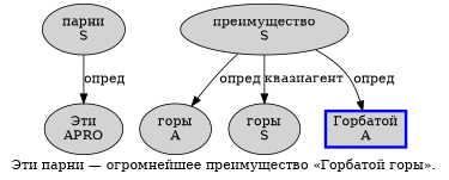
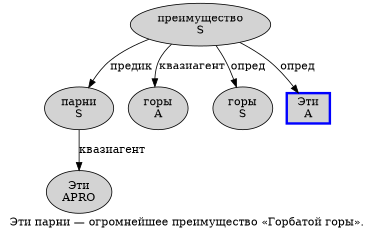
  digraph {
    label="Эти парни — огромнейшее преимущество «Горбатой горы»."
    node [fillcolor=lightgray penwidth=1 shape=ellipse style=filled]
    n1 [label="Эти\nAPRO"]
    n2 [label="парни\nS"]
    n3 [label="горы\nA"]
    n4 [label="преимущество\nS"]
    n5 [label="горы\nS"]
-   n6 [color=blue label="Горбатой\nA" penwidth=3 shape=box]
-   n2 -> n1 [label="опред"]
-   n4 -> n3 [label="опред"]
-   n4 -> n5 [label="квазиагент"]
+   n6 [color=blue label="Эти\nA" penwidth=3 shape=box]
+   n2 -> n1 [label="квазиагент"]
+   n4 -> n2 [label="предик"]
+   n4 -> n3 [label="квазиагент"]
+   n4 -> n5 [label="опред"]
    n4 -> n6 [label="опред"]
  }
